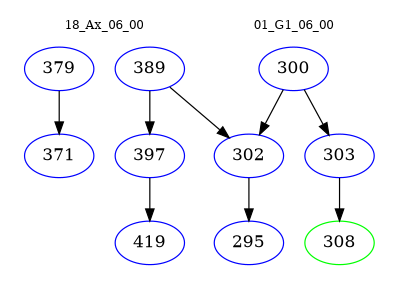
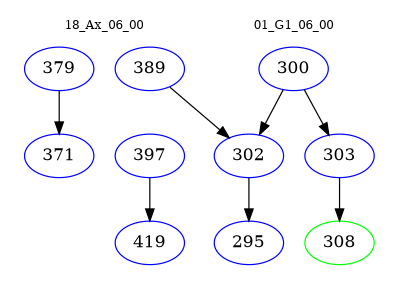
  digraph {
    node [color=blue]
    edge [color=black]
    n1 [label=389]
    n2 [label=379]
    n3 [label=397]
    n4 [label=371]
    n5 [label=419]
    n6 [label=300]
    n7 [label=302]
    n8 [label=303]
    n9 [label=295]
    n10 [color=green label=308]
    subgraph cluster_1 {
      color=white
      fontsize=10
      label="18_Ax_06_00"
      n1
      n2
      n3
      n4
      n5
    }
    subgraph cluster_2 {
      color=white
      fontsize=10
      label="01_G1_06_00"
      n6
      n7
      n8
      n9
      n10
    }
-   n1 -> n3
    n1 -> n7
    n2 -> n4
    n3 -> n5
    n6 -> n7
    n6 -> n8
    n7 -> n9
    n8 -> n10
  }
